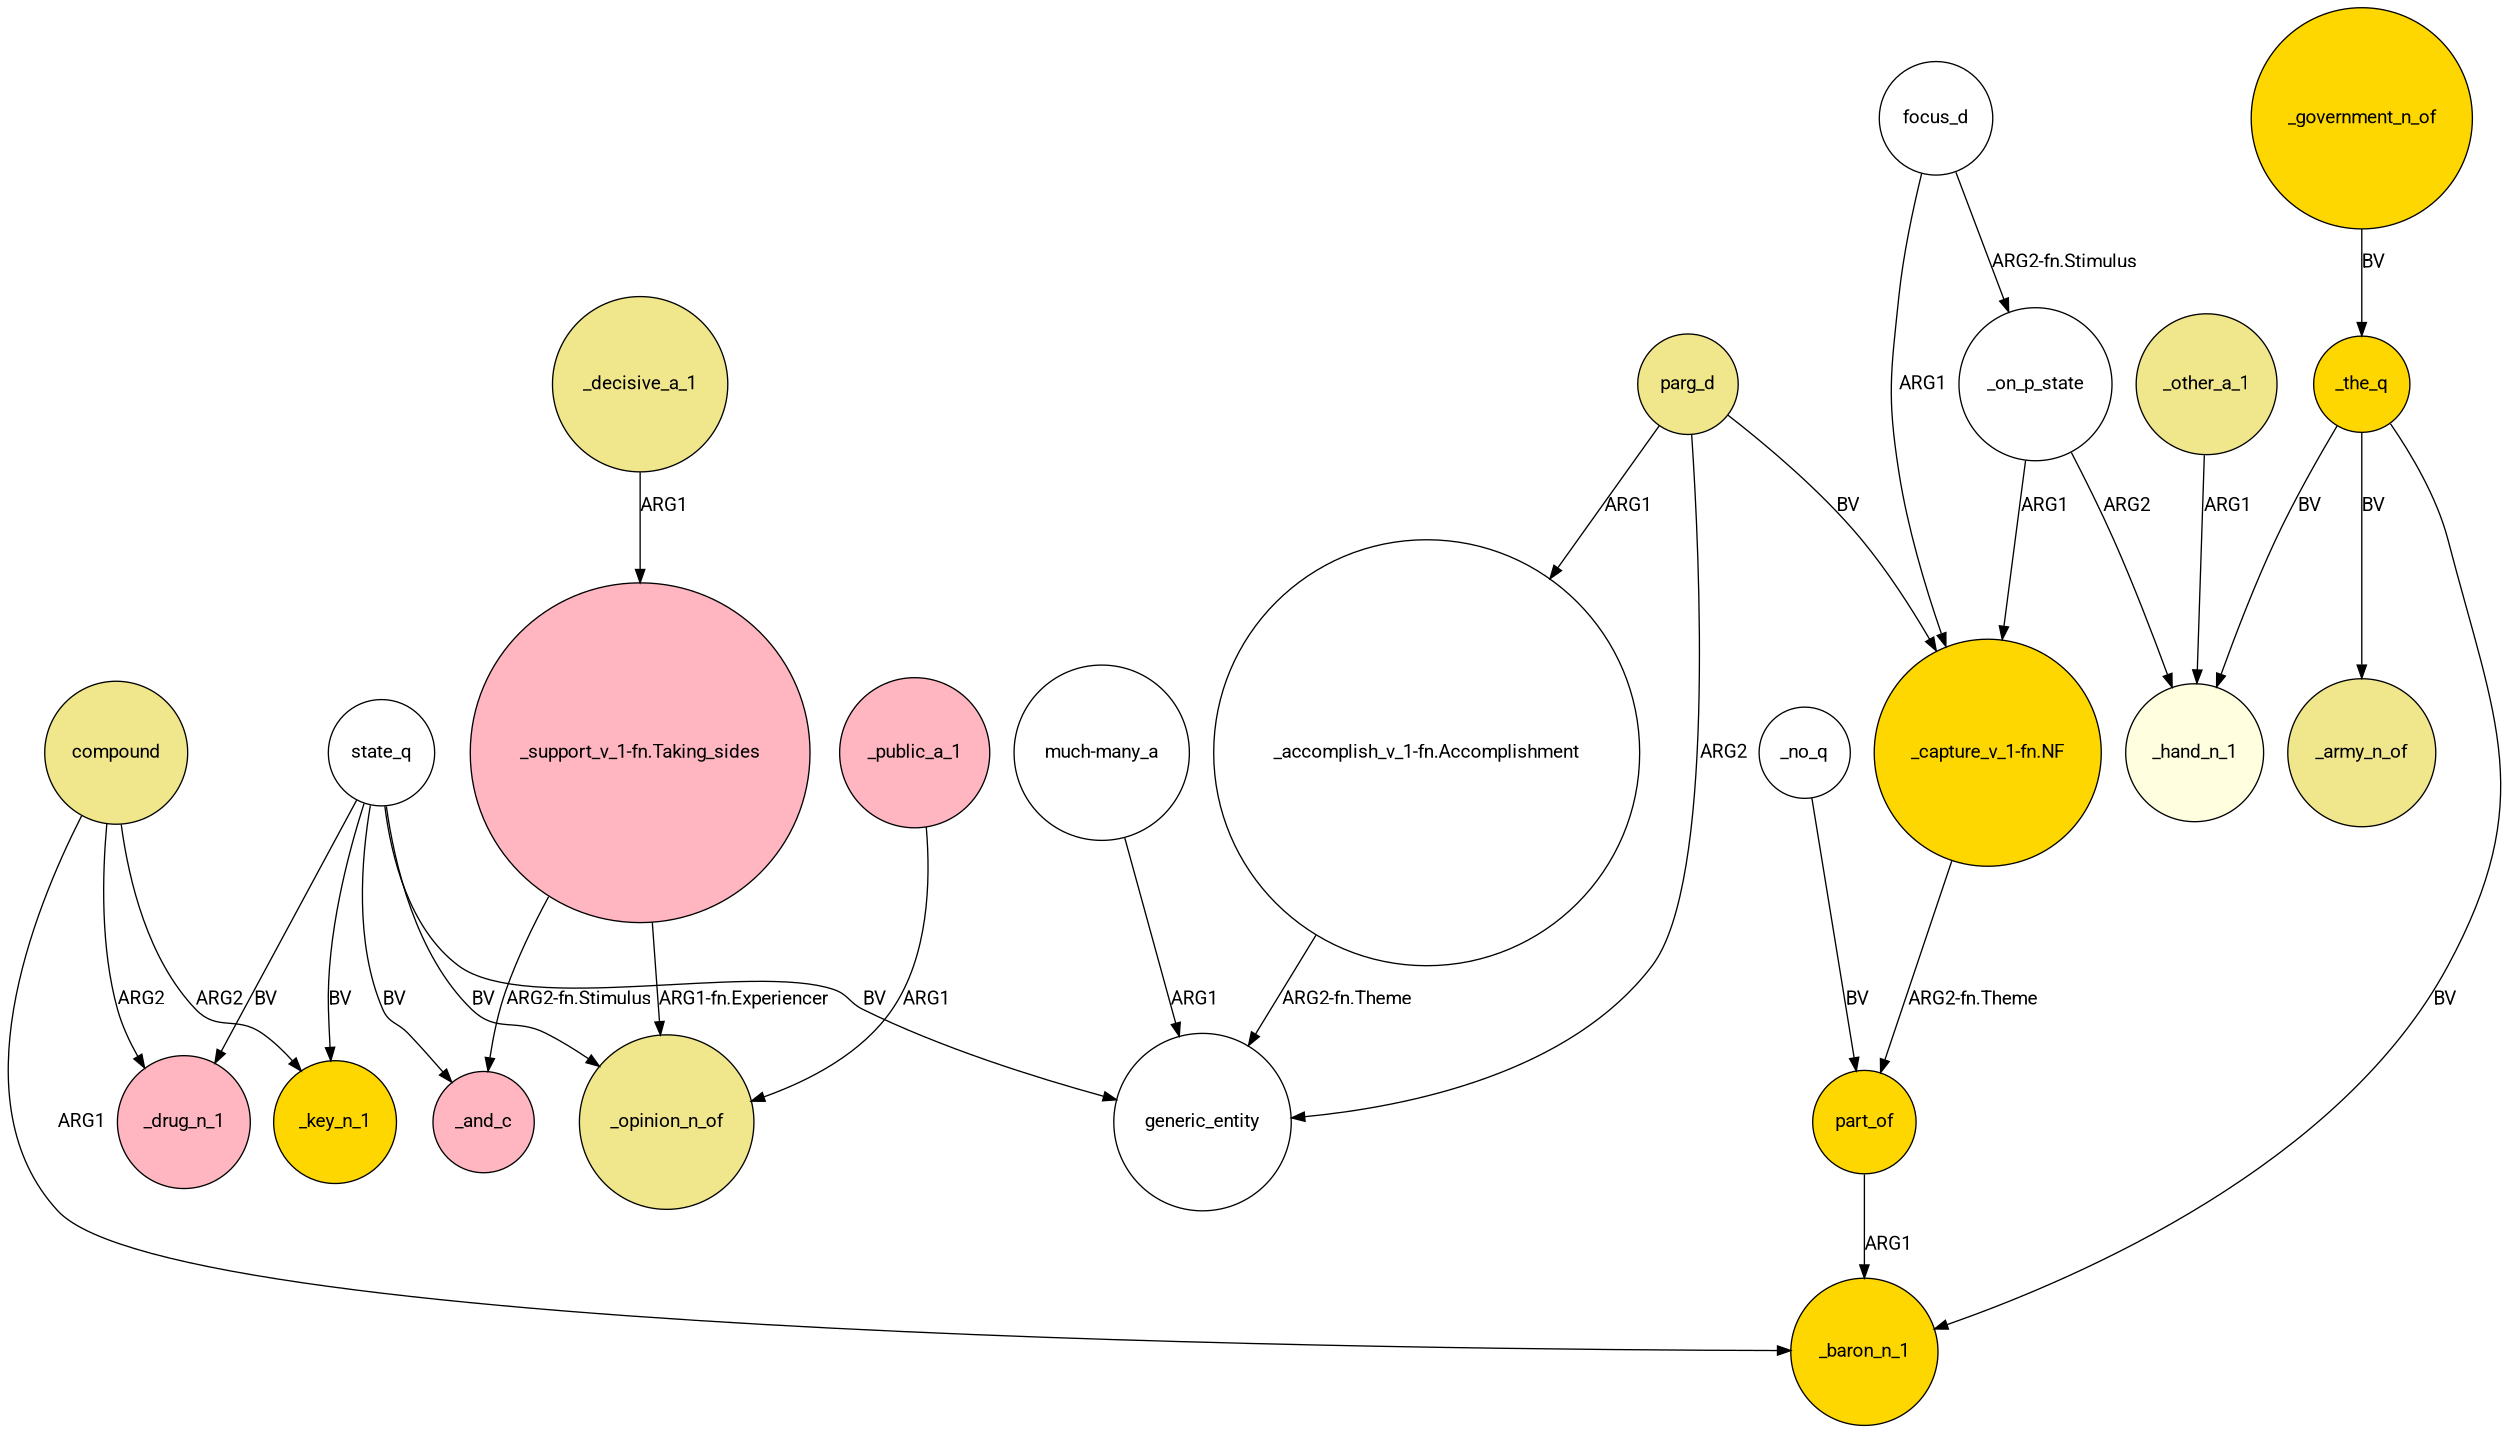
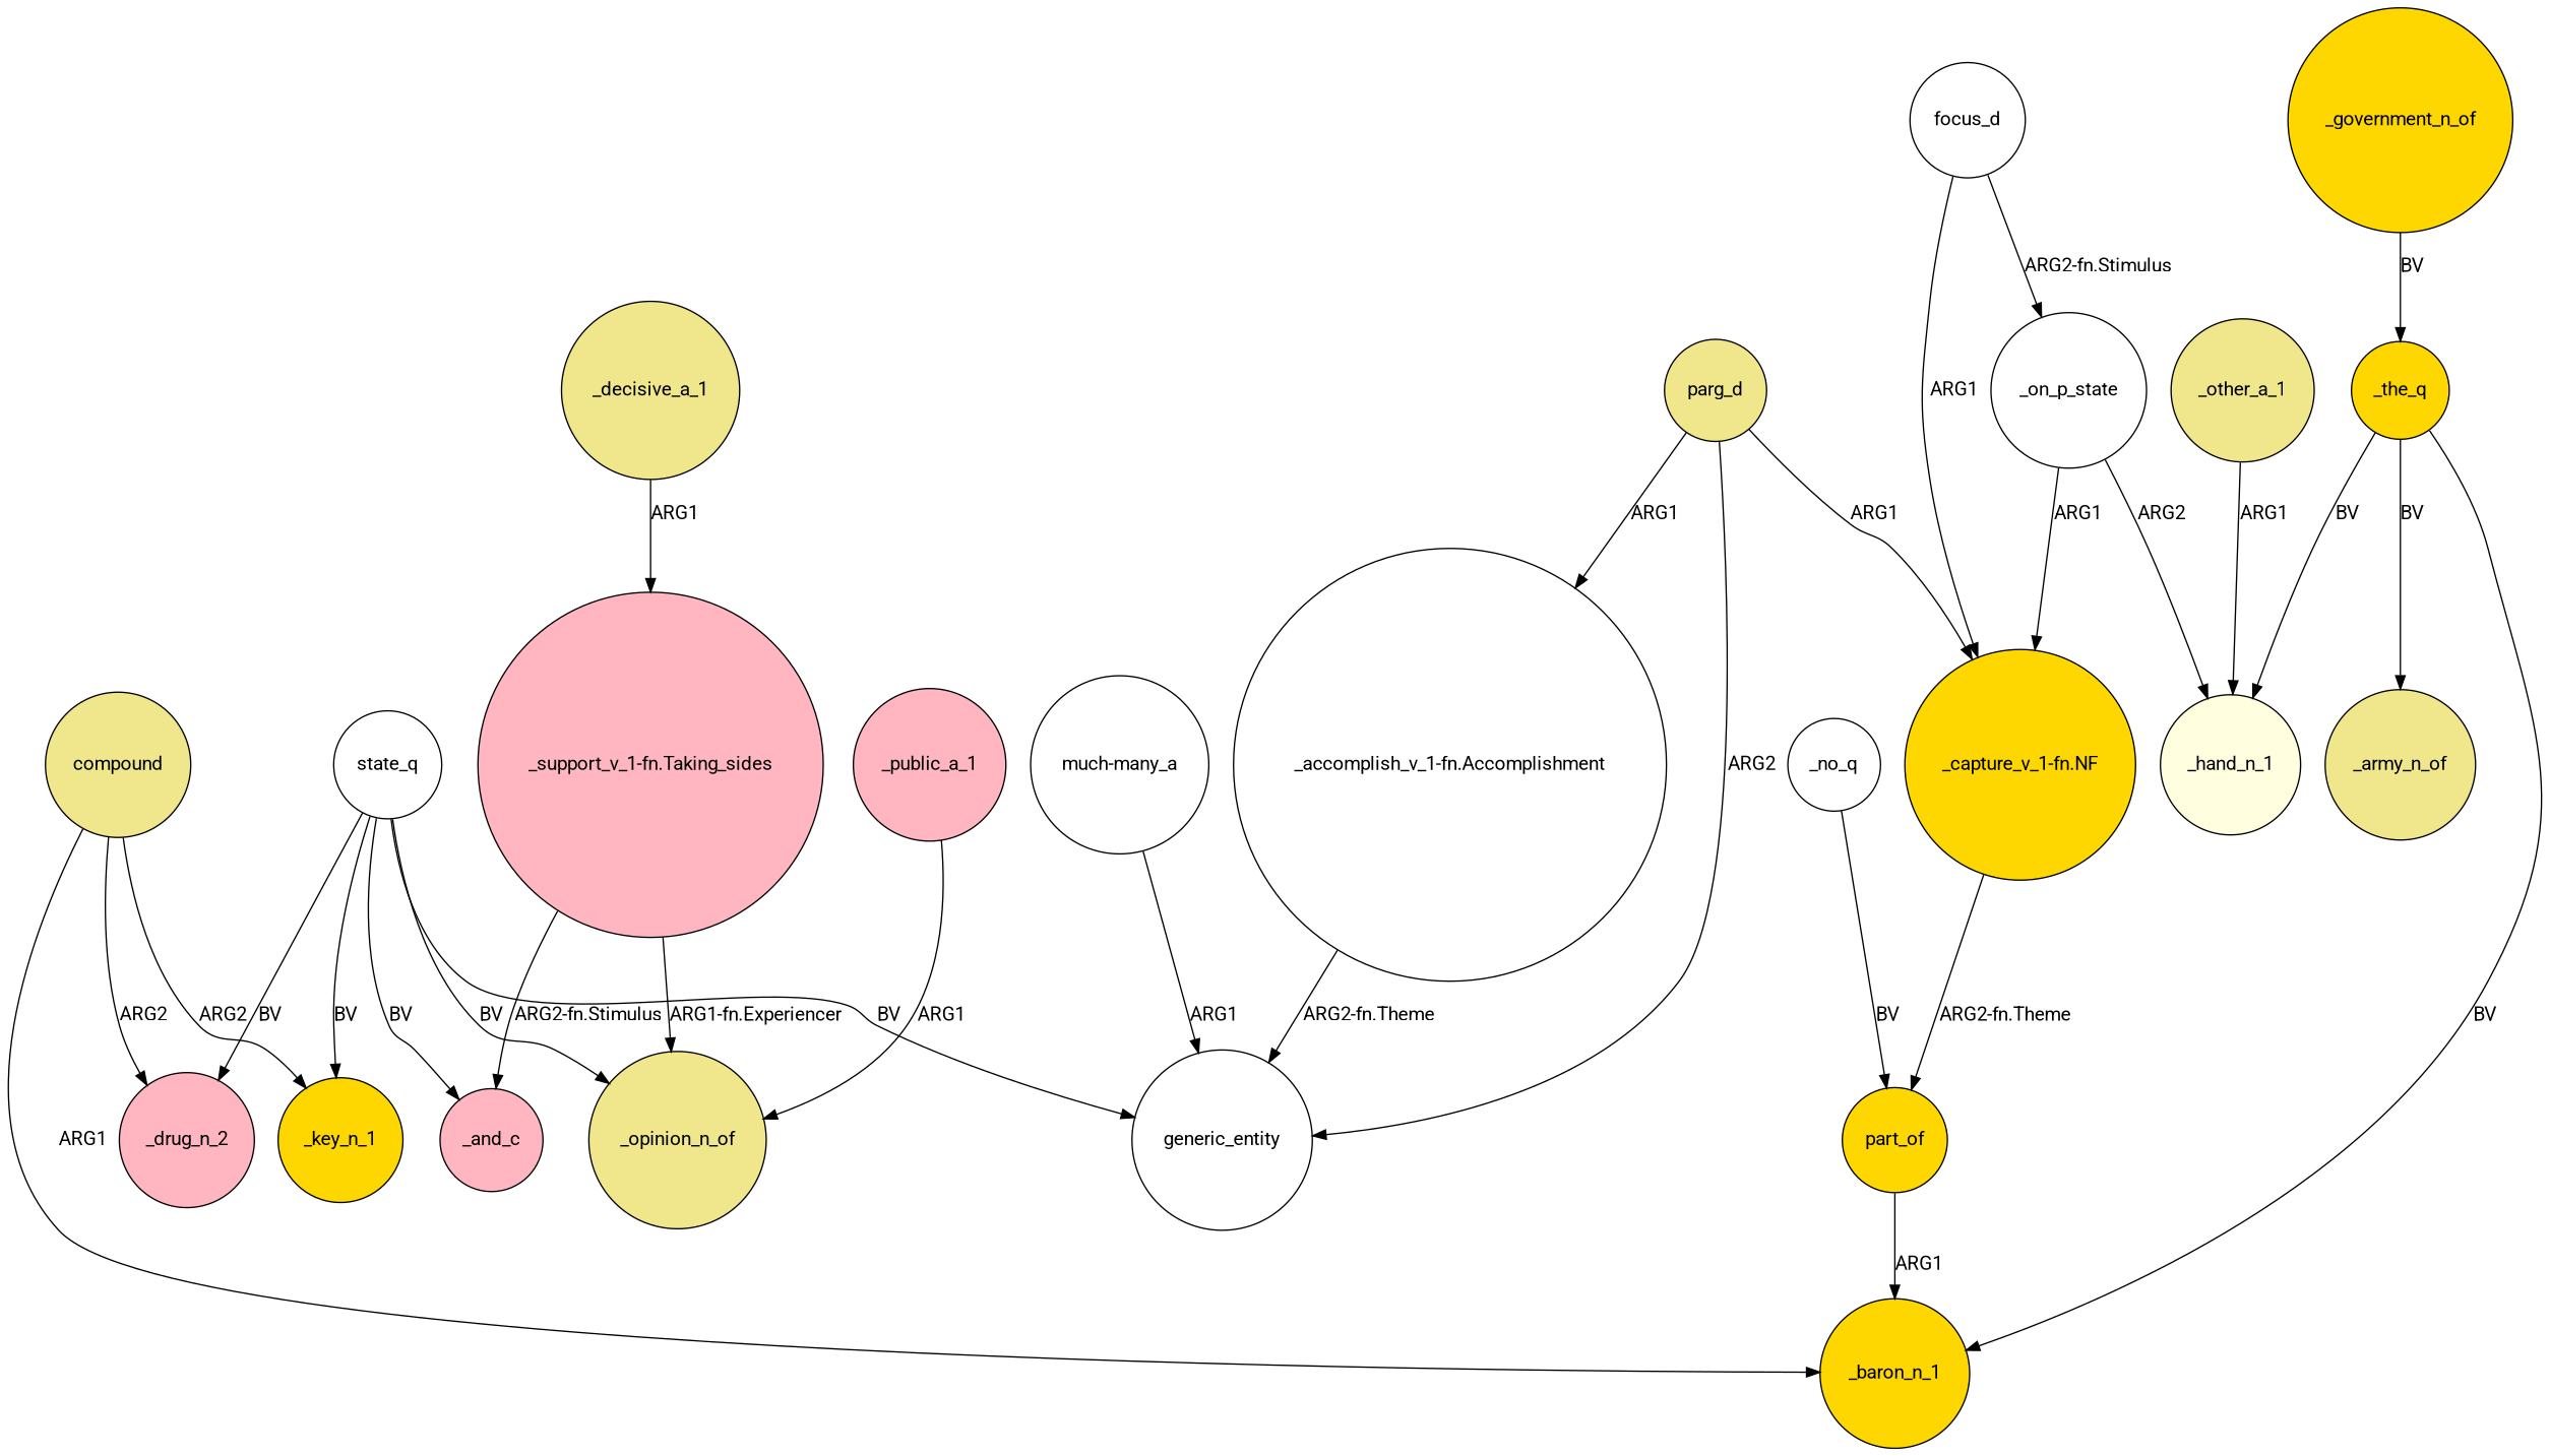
  digraph {
    fontname=Roboto
    node [fillcolor=white fontname=Roboto shape=circle style=filled]
    edge [fontname=Roboto]
    _the_q [fillcolor=gold]
    _baron_n_1 [fillcolor=gold]
    _army_n_of [fillcolor=khaki]
    _hand_n_1 [fillcolor=lightyellow]
    _government_n_of [fillcolor=gold]
    n6 [label=state_q]
    _opinion_n_of [fillcolor=khaki]
    _key_n_1 [fillcolor=gold]
    generic_entity
    _and_c [fillcolor=lightpink]
-   _drug_n_1 [fillcolor=lightpink]
+   _drug_n_1 [fillcolor=lightpink label=_drug_n_2]
    compound [fillcolor=khaki]
    "_support_v_1-fn.Taking_sides" [fillcolor=lightpink]
    "much-many_a"
    focus_d
    _on_p_state
    "_capture_v_1-fn.NF" [fillcolor=gold]
    part_of [fillcolor=gold]
    parg_d [fillcolor=khaki]
    "_accomplish_v_1-fn.Accomplishment"
    _no_q
    _other_a_1 [fillcolor=khaki]
    _public_a_1 [fillcolor=lightpink]
    _decisive_a_1 [fillcolor=khaki]
    _the_q -> _baron_n_1 [label=BV]
    _the_q -> _army_n_of [label=BV]
    _the_q -> _hand_n_1 [label=BV]
    _government_n_of -> _the_q [label=BV]
    n6 -> _opinion_n_of [label=BV]
    n6 -> _key_n_1 [label=BV]
    n6 -> generic_entity [label=BV]
    n6 -> _and_c [label=BV]
    n6 -> _drug_n_1 [label=BV]
    compound -> _baron_n_1 [label=ARG1]
    compound -> _key_n_1 [label=ARG2]
    compound -> _drug_n_1 [label=ARG2]
    "_support_v_1-fn.Taking_sides" -> _opinion_n_of [label="ARG1-fn.Experiencer"]
    "_support_v_1-fn.Taking_sides" -> _and_c [label="ARG2-fn.Stimulus"]
    "much-many_a" -> generic_entity [label=ARG1]
    focus_d -> _on_p_state [label="ARG2-fn.Stimulus"]
    focus_d -> "_capture_v_1-fn.NF" [label=ARG1]
    _on_p_state -> _hand_n_1 [label=ARG2]
    _on_p_state -> "_capture_v_1-fn.NF" [label=ARG1]
    "_capture_v_1-fn.NF" -> part_of [label="ARG2-fn.Theme"]
    part_of -> _baron_n_1 [label=ARG1]
    parg_d -> generic_entity [label=ARG2]
-   parg_d -> "_capture_v_1-fn.NF" [label=BV]
+   parg_d -> "_capture_v_1-fn.NF" [label=ARG1]
    parg_d -> "_accomplish_v_1-fn.Accomplishment" [label=ARG1]
    "_accomplish_v_1-fn.Accomplishment" -> generic_entity [label="ARG2-fn.Theme"]
    _no_q -> part_of [label=BV]
    _other_a_1 -> _hand_n_1 [label=ARG1]
    _public_a_1 -> _opinion_n_of [label=ARG1]
    _decisive_a_1 -> "_support_v_1-fn.Taking_sides" [label=ARG1]
  }
